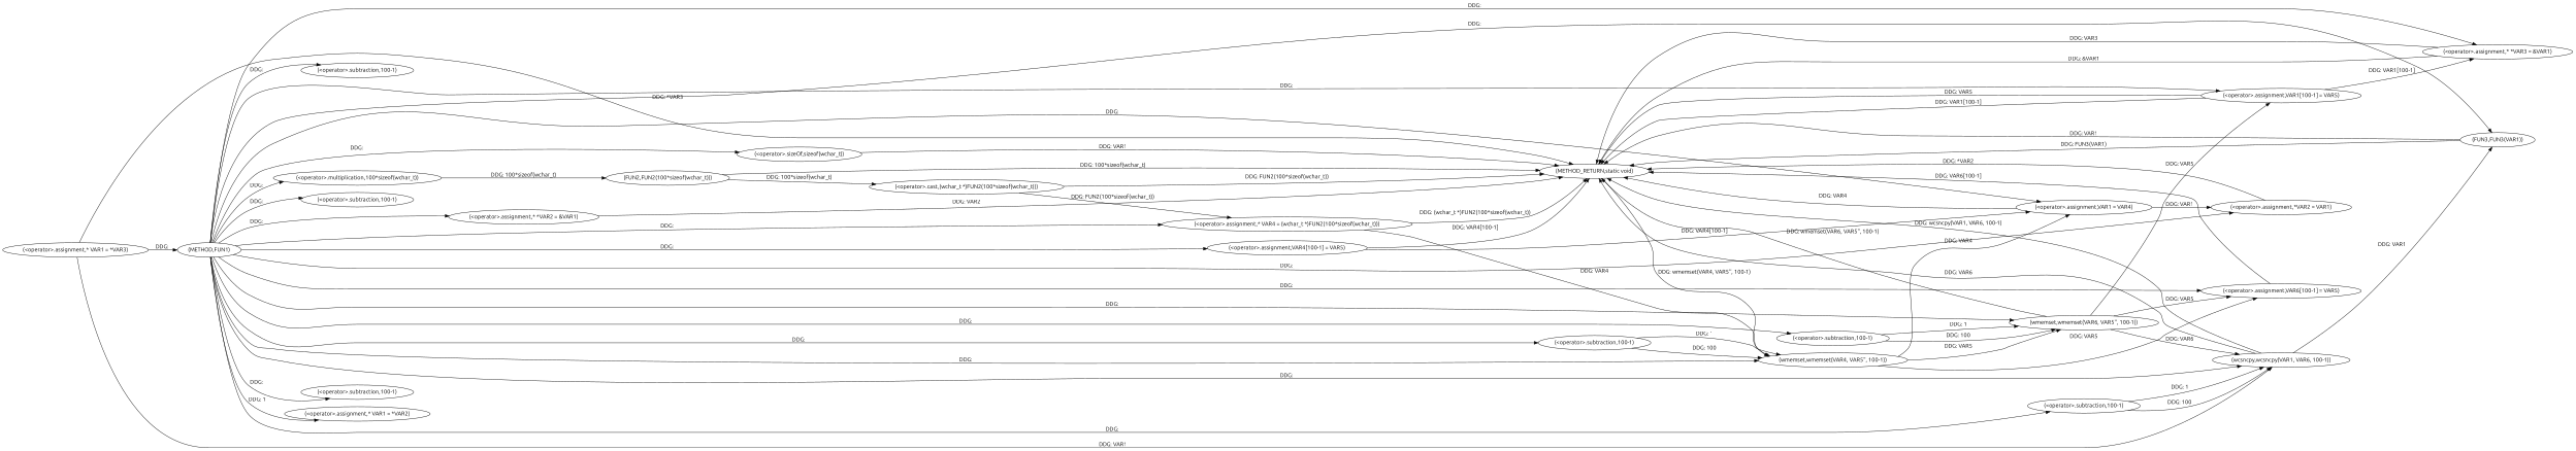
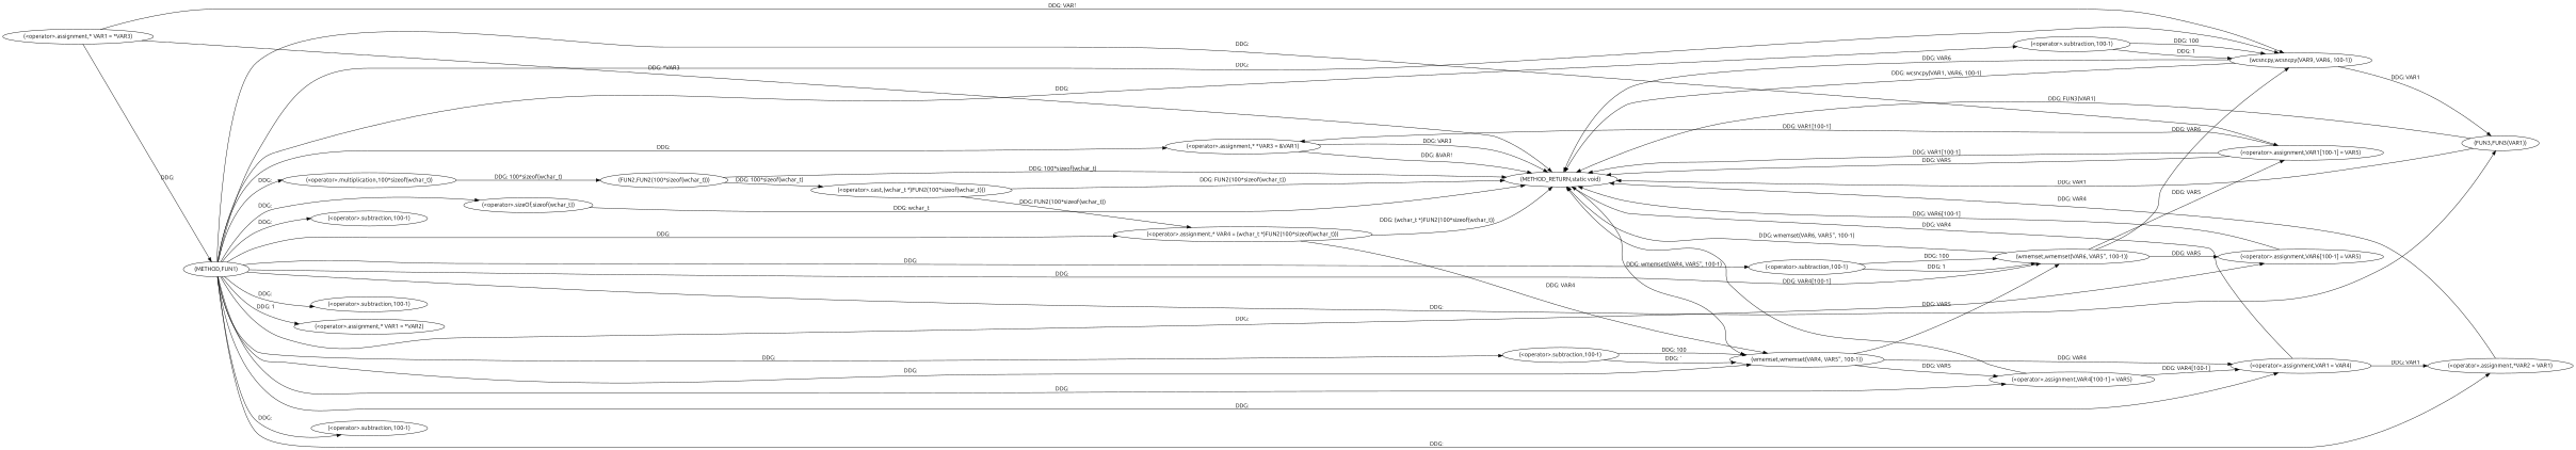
  digraph {
    fontname=Ubuntu
    rankdir=LR
    node [fontname=Ubuntu]
    edge [fontname=Ubuntu]
    n1 [label="(METHOD,FUN1)"]
-   n2 [label="(<operator>.assignment,* *VAR2 = &VAR1)"]
    n3 [label="(<operator>.assignment,* *VAR3 = &VAR1)"]
    n4 [label="(<operator>.assignment,* VAR4 = (wchar_t *)FUN2(100*sizeof(wchar_t)))"]
    n5 [label="(<operator>.multiplication,100*sizeof(wchar_t))"]
    n6 [label="(<operator>.sizeOf,sizeof(wchar_t))"]
    n7 [label="(wmemset,wmemset(VAR4, VAR5'', 100-1))"]
    n8 [label="(<operator>.subtraction,100-1)"]
    n9 [label="(<operator>.assignment,VAR4[100-1] = VAR5)"]
    n10 [label="(<operator>.subtraction,100-1)"]
    n11 [label="(<operator>.assignment,* VAR1 = *VAR2)"]
    n12 [label="(<operator>.assignment,VAR1 = VAR4)"]
    n13 [label="(<operator>.assignment,*VAR2 = VAR1)"]
    n14 [label="(wmemset,wmemset(VAR6, VAR5'', 100-1))"]
    n15 [label="(<operator>.subtraction,100-1)"]
    n16 [label="(<operator>.assignment,VAR6[100-1] = VAR5)"]
    n17 [label="(<operator>.subtraction,100-1)"]
-   n18 [label="(wcsncpy,wcsncpy(VAR1, VAR6, 100-1))"]
+   n18 [label="(wcsncpy,wcsncpy(VAR9, VAR6, 100-1))"]
    n19 [label="(<operator>.subtraction,100-1)"]
    n20 [label="(<operator>.assignment,VAR1[100-1] = VAR5)"]
    n21 [label="(<operator>.subtraction,100-1)"]
    n22 [label="(FUN3,FUN3(VAR1))"]
    n23 [label="(METHOD_RETURN,static void)"]
    n24 [label="(FUN2,FUN2(100*sizeof(wchar_t)))"]
    n25 [label="(<operator>.assignment,* VAR1 = *VAR3)"]
    n26 [label="(<operator>.cast,(wchar_t *)FUN2(100*sizeof(wchar_t)))"]
-   n1 -> n2 [label="DDG: "]
    n1 -> n3 [label="DDG: "]
    n1 -> n4 [label="DDG: "]
    n1 -> n5 [label="DDG: "]
    n1 -> n6 [label="DDG: "]
    n1 -> n7 [label="DDG: "]
    n1 -> n8 [label="DDG: "]
    n1 -> n9 [label="DDG: "]
    n1 -> n10 [label="DDG: "]
    n1 -> n11 [label="DDG: 1"]
    n1 -> n12 [label="DDG: "]
    n1 -> n13 [label="DDG: "]
    n1 -> n14 [label="DDG: "]
    n1 -> n15 [label="DDG: "]
    n1 -> n16 [label="DDG: "]
    n1 -> n17 [label="DDG: "]
    n1 -> n18 [label="DDG: "]
    n1 -> n19 [label="DDG: "]
    n1 -> n20 [label="DDG: "]
    n1 -> n21 [label="DDG: "]
    n1 -> n22 [label="DDG: "]
-   n2 -> n23 [label="DDG: VAR2"]
    n3 -> n23 [label="DDG: VAR3"]
    n3 -> n23 [label="DDG: &VAR1"]
    n4 -> n7 [label="DDG: VAR4"]
    n4 -> n23 [label="DDG: (wchar_t *)FUN2(100*sizeof(wchar_t))"]
    n5 -> n24 [label="DDG: 100*sizeof(wchar_t)"]
-   n6 -> n23 [label="DDG: VAR1"]
-   n7 -> n16 [label="DDG: VAR5"]
+   n6 -> n23 [label="DDG: wchar_t"]
+   n7 -> n9 [label="DDG: VAR5"]
    n7 -> n12 [label="DDG: VAR4"]
    n7 -> n14 [label="DDG: VAR5"]
    n8 -> n7 [label="DDG: 100"]
    n8 -> n7 [label="DDG: 1"]
    n9 -> n12 [label="DDG: VAR4[100-1]"]
    n9 -> n23 [label="DDG: VAR4[100-1]"]
    n12 -> n13 [label="DDG: VAR1"]
    n12 -> n23 [label="DDG: VAR4"]
-   n13 -> n23 [label="DDG: *VAR2"]
+   n13 -> n23 [label="DDG: VAR4"]
    n14 -> n16 [label="DDG: VAR5"]
    n14 -> n18 [label="DDG: VAR6"]
    n14 -> n20 [label="DDG: VAR5"]
    n14 -> n23 [label="DDG: wmemset(VAR6, VAR5'', 100-1)"]
    n15 -> n14 [label="DDG: 100"]
    n15 -> n14 [label="DDG: 1"]
    n16 -> n23 [label="DDG: VAR6[100-1]"]
    n18 -> n22 [label="DDG: VAR1"]
    n18 -> n23 [label="DDG: VAR6"]
    n18 -> n23 [label="DDG: wcsncpy(VAR1, VAR6, 100-1)"]
    n19 -> n18 [label="DDG: 100"]
    n19 -> n18 [label="DDG: 1"]
    n20 -> n3 [label="DDG: VAR1[100-1]"]
    n20 -> n23 [label="DDG: VAR5"]
    n20 -> n23 [label="DDG: VAR1[100-1]"]
    n22 -> n23 [label="DDG: VAR1"]
    n22 -> n23 [label="DDG: FUN3(VAR1)"]
    n23 -> n7 [label="DDG: wmemset(VAR4, VAR5'', 100-1)"]
    n24 -> n23 [label="DDG: 100*sizeof(wchar_t)"]
    n24 -> n26 [label="DDG: 100*sizeof(wchar_t)"]
    n25 -> n1 [label="DDG: "]
    n25 -> n18 [label="DDG: VAR1"]
    n25 -> n23 [label="DDG: *VAR3"]
    n26 -> n4 [label="DDG: FUN2(100*sizeof(wchar_t))"]
    n26 -> n23 [label="DDG: FUN2(100*sizeof(wchar_t))"]
  }
